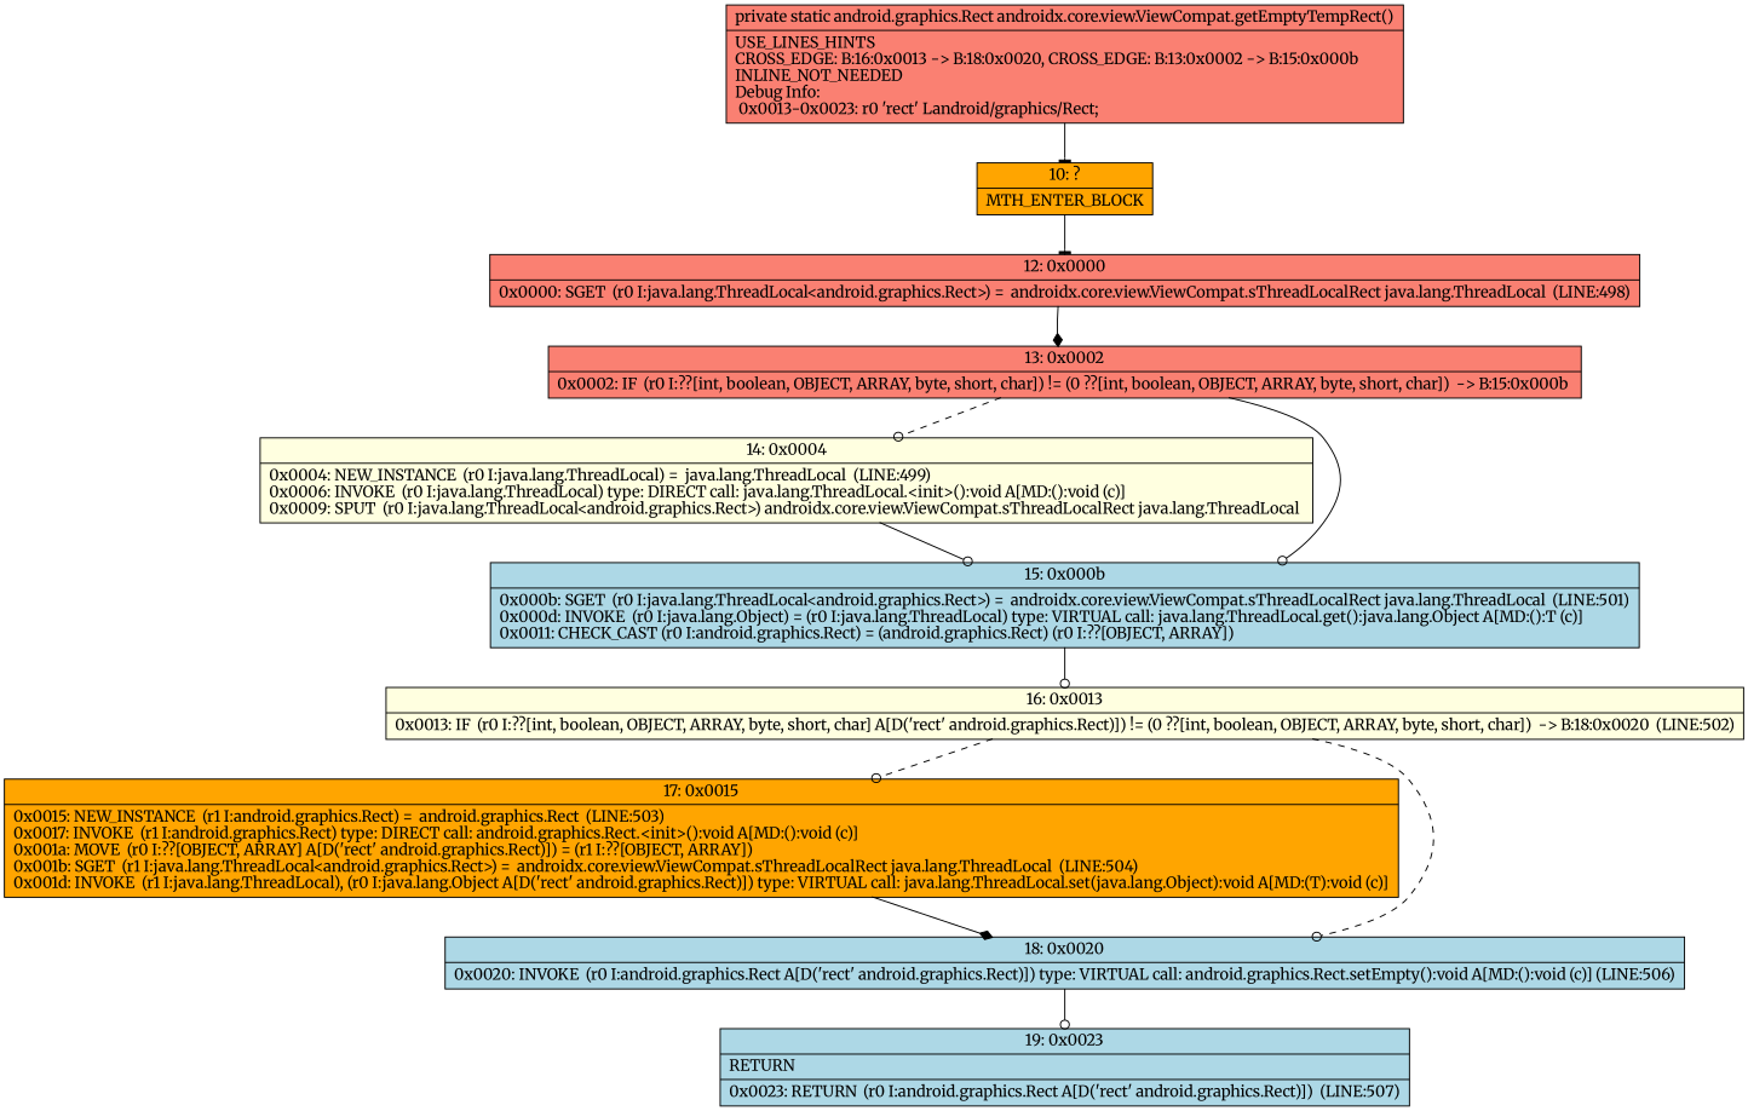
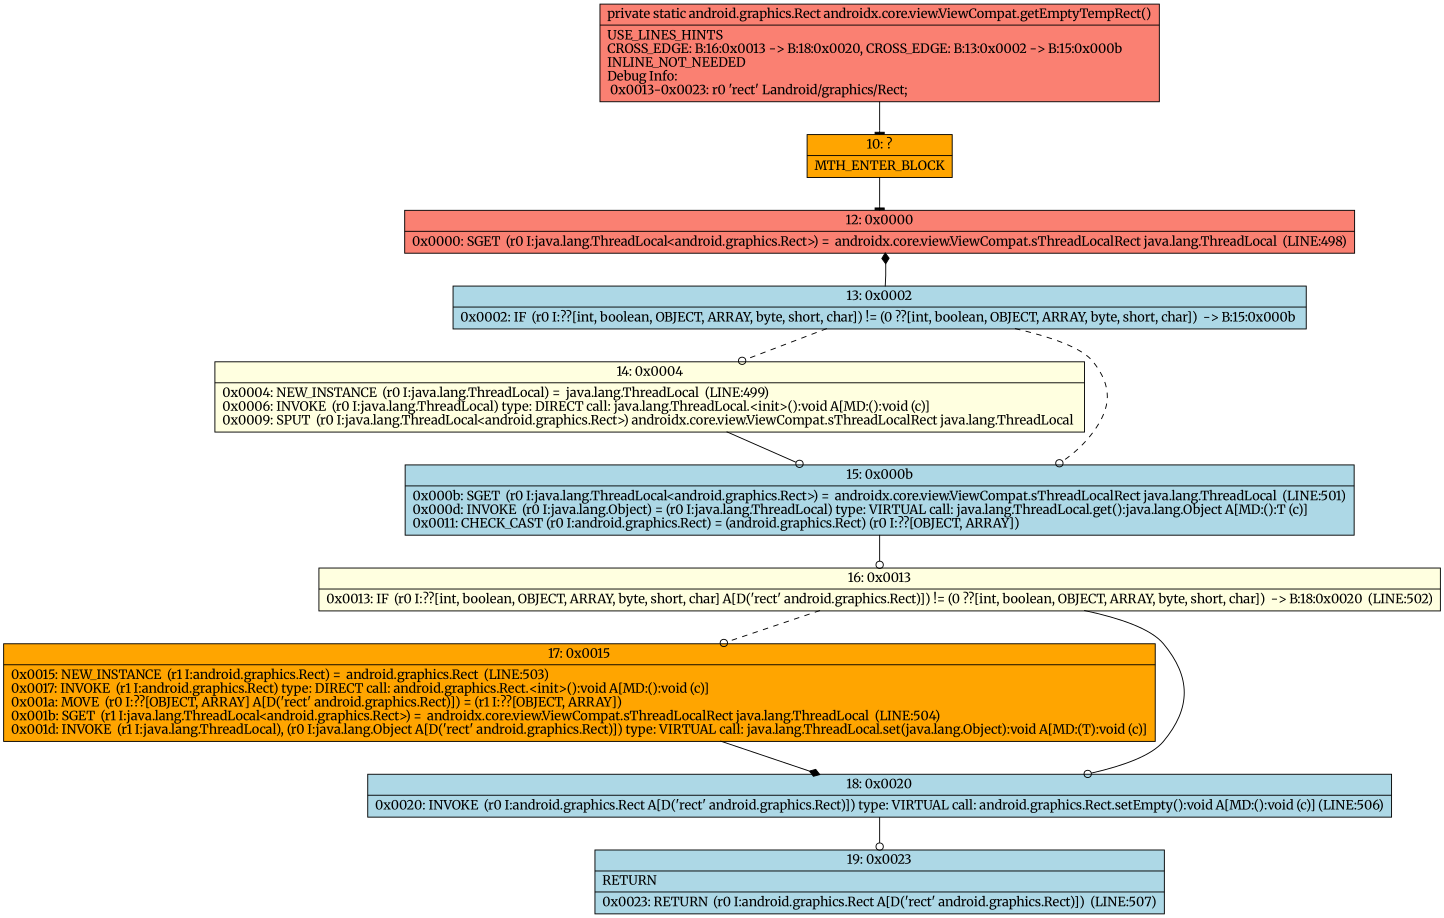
  digraph {
    fontname=Merriweather
    node [fillcolor=salmon fontname=Merriweather shape=record style=filled]
    edge [arrowhead=odot fontname=Merriweather]
    n1 [fillcolor=orange label="{10\:\ ?|MTH_ENTER_BLOCK\l}"]
    n2 [label="{12\:\ 0x0000|0x0000: SGET  (r0 I:java.lang.ThreadLocal\<android.graphics.Rect\>) =  androidx.core.view.ViewCompat.sThreadLocalRect java.lang.ThreadLocal  (LINE:498)\l}"]
-   n3 [label="{13\:\ 0x0002|0x0002: IF  (r0 I:??[int, boolean, OBJECT, ARRAY, byte, short, char]) != (0 ??[int, boolean, OBJECT, ARRAY, byte, short, char])  \-\> B:15:0x000b \l}"]
+   n3 [fillcolor=lightblue label="{13\:\ 0x0002|0x0002: IF  (r0 I:??[int, boolean, OBJECT, ARRAY, byte, short, char]) != (0 ??[int, boolean, OBJECT, ARRAY, byte, short, char])  \-\> B:15:0x000b \l}"]
    n4 [fillcolor=lightyellow label="{14\:\ 0x0004|0x0004: NEW_INSTANCE  (r0 I:java.lang.ThreadLocal) =  java.lang.ThreadLocal  (LINE:499)\l0x0006: INVOKE  (r0 I:java.lang.ThreadLocal) type: DIRECT call: java.lang.ThreadLocal.\<init\>():void A[MD:():void (c)]\l0x0009: SPUT  (r0 I:java.lang.ThreadLocal\<android.graphics.Rect\>) androidx.core.view.ViewCompat.sThreadLocalRect java.lang.ThreadLocal \l}"]
    n5 [fillcolor=lightblue label="{15\:\ 0x000b|0x000b: SGET  (r0 I:java.lang.ThreadLocal\<android.graphics.Rect\>) =  androidx.core.view.ViewCompat.sThreadLocalRect java.lang.ThreadLocal  (LINE:501)\l0x000d: INVOKE  (r0 I:java.lang.Object) = (r0 I:java.lang.ThreadLocal) type: VIRTUAL call: java.lang.ThreadLocal.get():java.lang.Object A[MD:():T (c)]\l0x0011: CHECK_CAST (r0 I:android.graphics.Rect) = (android.graphics.Rect) (r0 I:??[OBJECT, ARRAY]) \l}"]
    n6 [fillcolor=lightyellow label="{16\:\ 0x0013|0x0013: IF  (r0 I:??[int, boolean, OBJECT, ARRAY, byte, short, char] A[D('rect' android.graphics.Rect)]) != (0 ??[int, boolean, OBJECT, ARRAY, byte, short, char])  \-\> B:18:0x0020  (LINE:502)\l}"]
    n7 [fillcolor=orange label="{17\:\ 0x0015|0x0015: NEW_INSTANCE  (r1 I:android.graphics.Rect) =  android.graphics.Rect  (LINE:503)\l0x0017: INVOKE  (r1 I:android.graphics.Rect) type: DIRECT call: android.graphics.Rect.\<init\>():void A[MD:():void (c)]\l0x001a: MOVE  (r0 I:??[OBJECT, ARRAY] A[D('rect' android.graphics.Rect)]) = (r1 I:??[OBJECT, ARRAY]) \l0x001b: SGET  (r1 I:java.lang.ThreadLocal\<android.graphics.Rect\>) =  androidx.core.view.ViewCompat.sThreadLocalRect java.lang.ThreadLocal  (LINE:504)\l0x001d: INVOKE  (r1 I:java.lang.ThreadLocal), (r0 I:java.lang.Object A[D('rect' android.graphics.Rect)]) type: VIRTUAL call: java.lang.ThreadLocal.set(java.lang.Object):void A[MD:(T):void (c)]\l}"]
    n8 [fillcolor=lightblue label="{18\:\ 0x0020|0x0020: INVOKE  (r0 I:android.graphics.Rect A[D('rect' android.graphics.Rect)]) type: VIRTUAL call: android.graphics.Rect.setEmpty():void A[MD:():void (c)] (LINE:506)\l}"]
    n9 [fillcolor=lightblue label="{19\:\ 0x0023|RETURN\l|0x0023: RETURN  (r0 I:android.graphics.Rect A[D('rect' android.graphics.Rect)])  (LINE:507)\l}"]
    n10 [label="{private static android.graphics.Rect androidx.core.view.ViewCompat.getEmptyTempRect()  | USE_LINES_HINTS\lCROSS_EDGE: B:16:0x0013 \-\> B:18:0x0020, CROSS_EDGE: B:13:0x0002 \-\> B:15:0x000b\lINLINE_NOT_NEEDED\lDebug Info:\l  0x0013\-0x0023: r0 'rect' Landroid\/graphics\/Rect;\l}"]
    n1 -> n2 [arrowhead=tee]
-   n2 -> n3 [arrowhead=diamond]
+   n3 -> n2 [arrowhead=diamond]
    n3 -> n4 [style=dashed]
-   n3 -> n5
+   n3 -> n5 [style=dashed]
    n4 -> n5
    n5 -> n6
    n6 -> n7 [style=dashed]
-   n6 -> n8 [style=dashed]
+   n6 -> n8
    n7 -> n8 [arrowhead=diamond]
    n8 -> n9
    n10 -> n1 [arrowhead=tee]
  }
